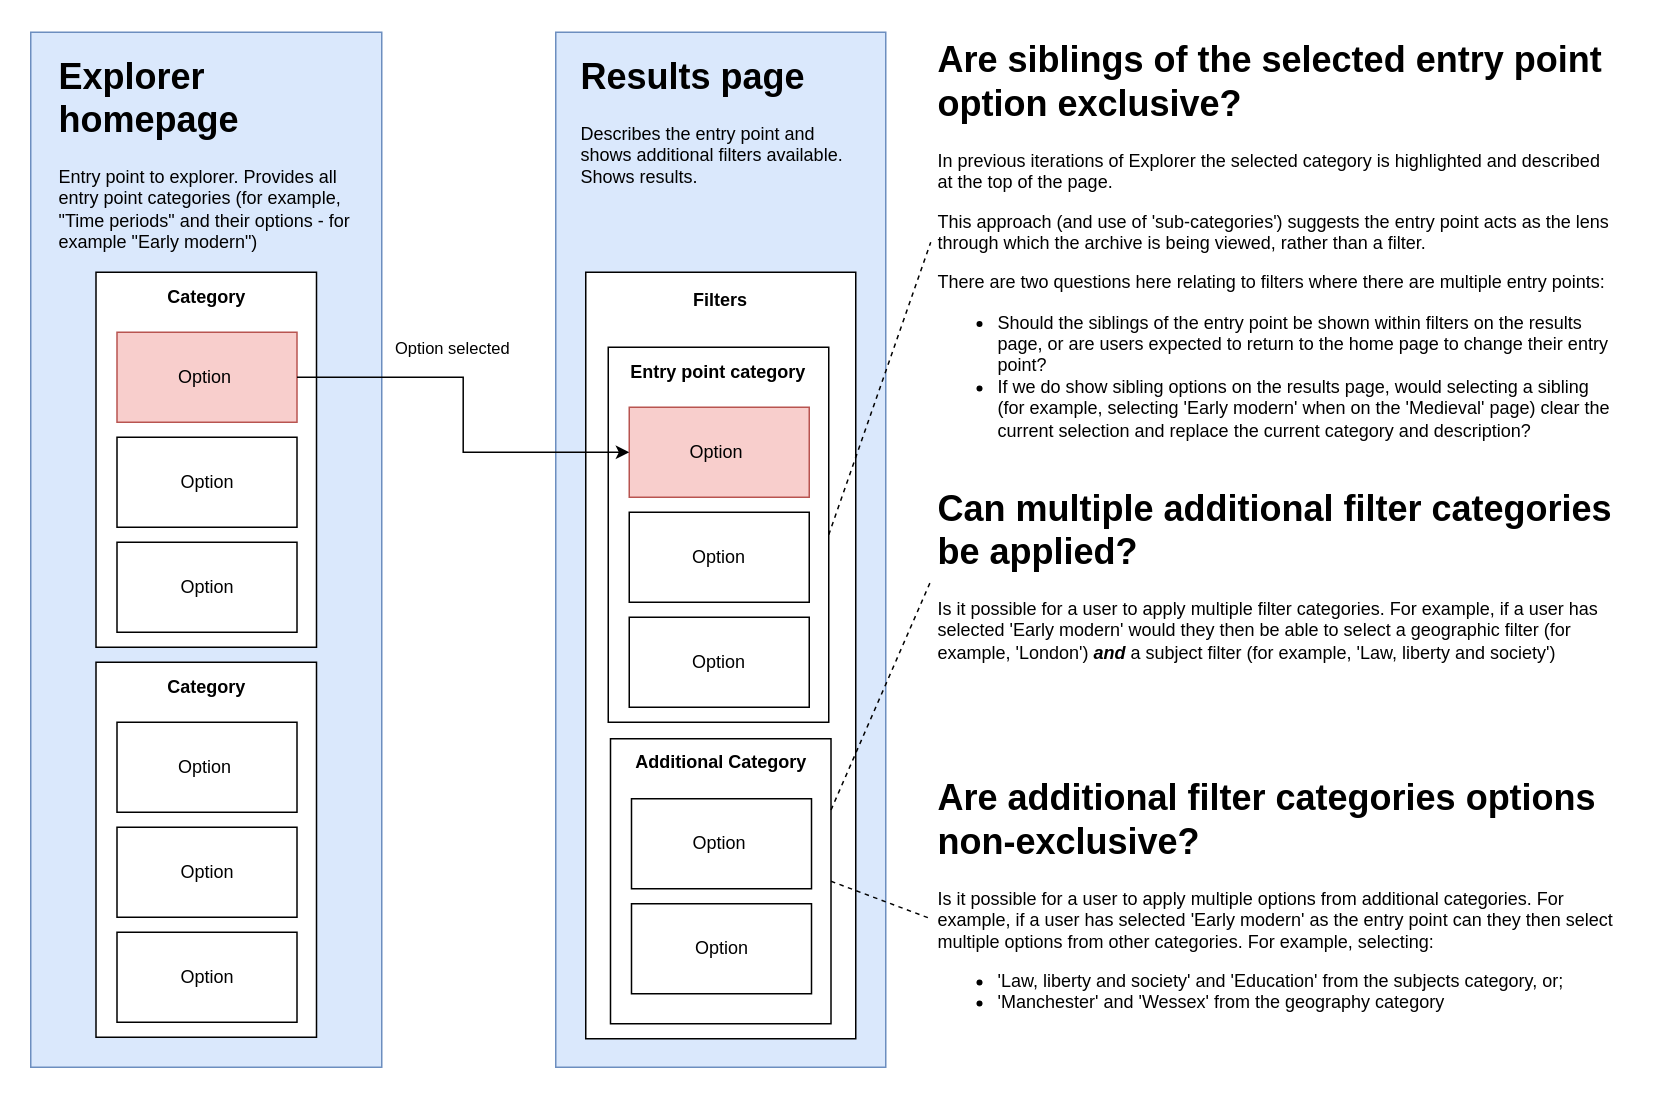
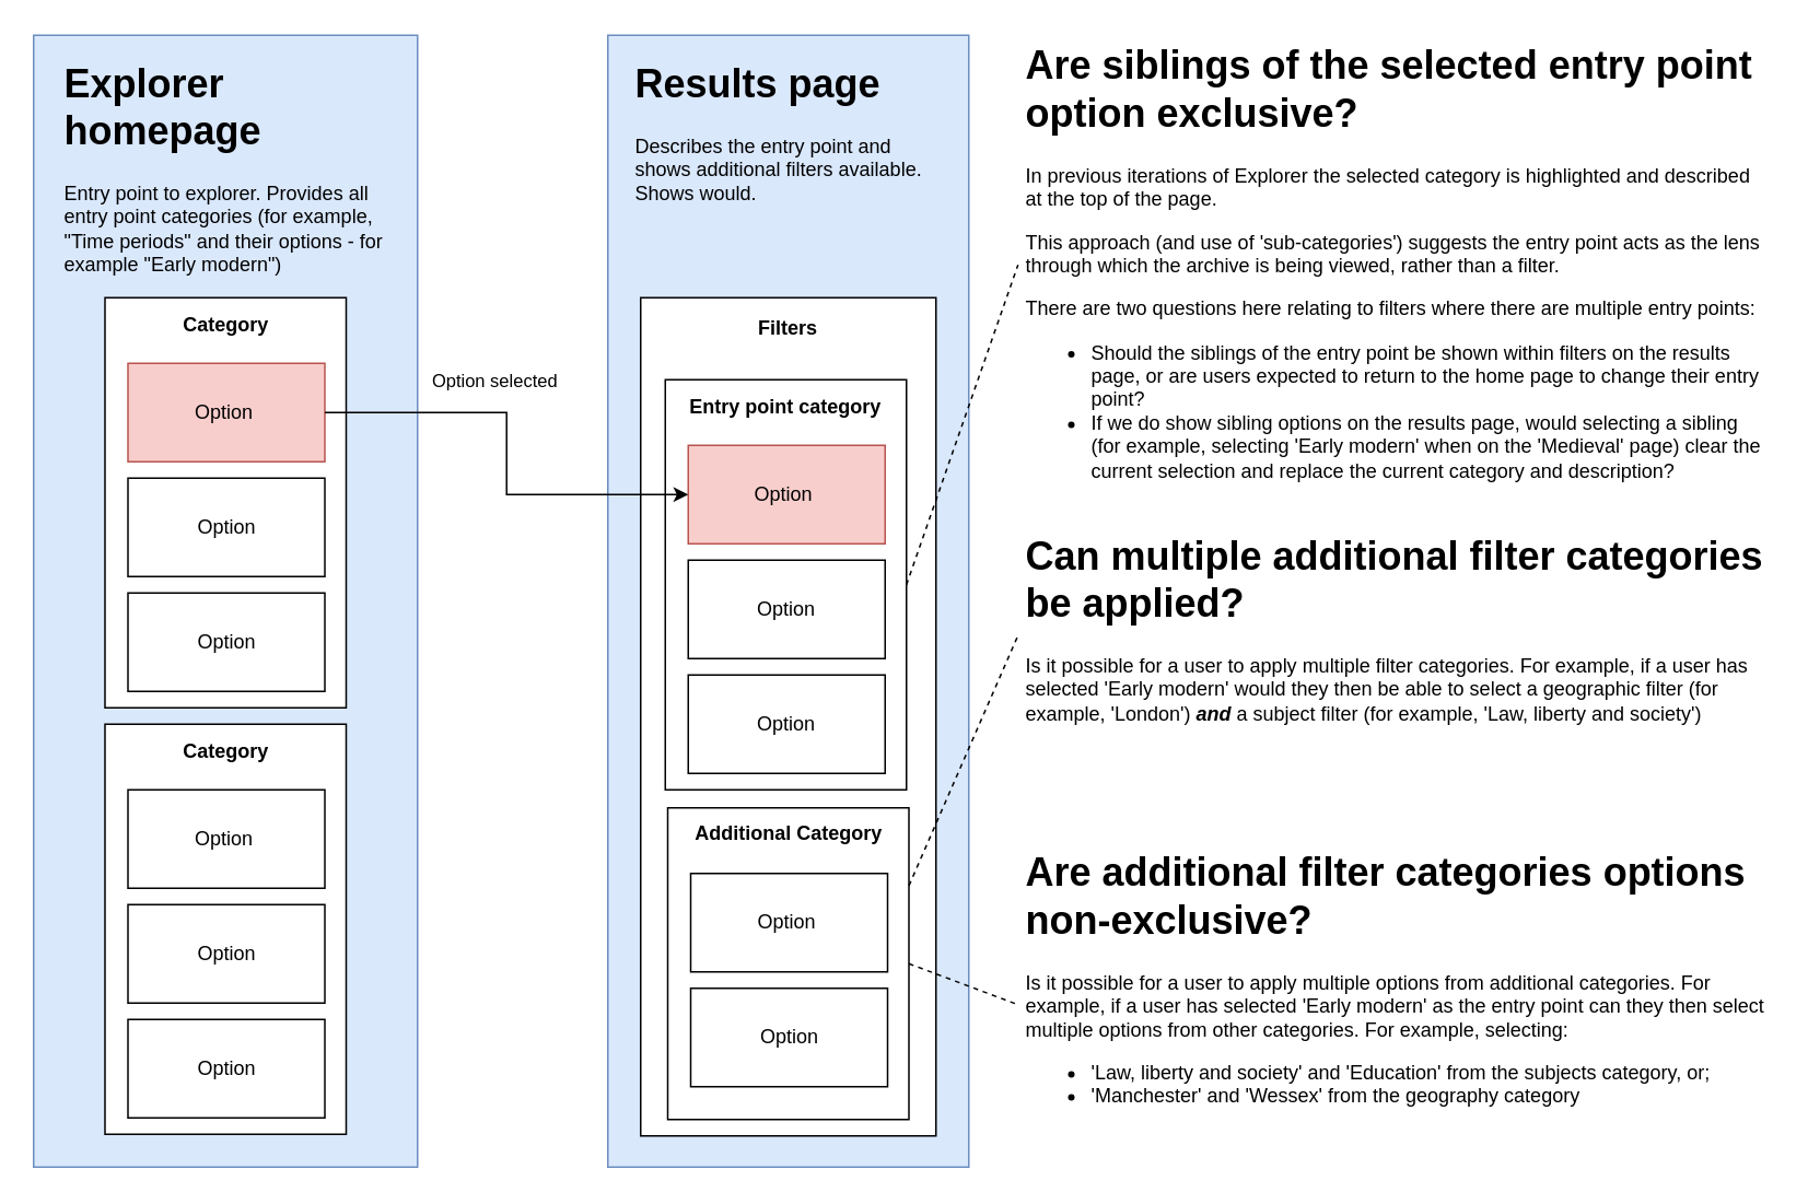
  <mxCell id="0" />
  <mxCell id="1" parent="0" />
  <mxCell id="2" value="" style="whiteSpace=wrap;html=1;fillColor=#dae8fc;strokeColor=#6c8ebf;" vertex="1" parent="1"><mxGeometry x="20" y="21" width="234" height="690" as="geometry" /></mxCell>
  <mxCell id="3" value="&lt;h1&gt;Explorer homepage&lt;/h1&gt;&lt;p&gt;Entry point to explorer. Provides all entry point categories (for example, &quot;Time periods&quot; and their options - for example &quot;Early modern&quot;)&lt;/p&gt;&lt;p&gt;&lt;br&gt;&lt;/p&gt;" style="text;html=1;strokeColor=none;fillColor=none;spacing=5;spacingTop=-20;whiteSpace=wrap;overflow=hidden;rounded=0;" vertex="1" parent="1"><mxGeometry x="34" y="31" width="210" height="150" as="geometry" /></mxCell>
  <mxCell id="4" value="Category&lt;br&gt;&lt;br&gt;&lt;br&gt;&lt;br&gt;&lt;br&gt;&lt;br&gt;&lt;br&gt;&lt;br&gt;&lt;br&gt;&lt;br&gt;&lt;br&gt;&lt;br&gt;&lt;br&gt;&lt;br&gt;&lt;br&gt;&lt;br&gt;" style="rounded=0;whiteSpace=wrap;html=1;fontStyle=1" vertex="1" parent="1"><mxGeometry x="63.5" y="181" width="147" height="250" as="geometry" /></mxCell>
  <mxCell id="5" value="Option&amp;nbsp;" style="rounded=0;whiteSpace=wrap;html=1;fillColor=#f8cecc;strokeColor=#b85450;" vertex="1" parent="1"><mxGeometry x="77.5" y="221" width="120" height="60" as="geometry" /></mxCell>
  <mxCell id="6" value="Option" style="rounded=0;whiteSpace=wrap;html=1;" vertex="1" parent="1"><mxGeometry x="77.5" y="291" width="120" height="60" as="geometry" /></mxCell>
  <mxCell id="7" value="Option" style="rounded=0;whiteSpace=wrap;html=1;" vertex="1" parent="1"><mxGeometry x="77.5" y="361" width="120" height="60" as="geometry" /></mxCell>
  <mxCell id="8" value="Category&lt;br&gt;&lt;br&gt;&lt;br&gt;&lt;br&gt;&lt;br&gt;&lt;br&gt;&lt;br&gt;&lt;br&gt;&lt;br&gt;&lt;br&gt;&lt;br&gt;&lt;br&gt;&lt;br&gt;&lt;br&gt;&lt;br&gt;&lt;br&gt;" style="rounded=0;whiteSpace=wrap;html=1;fontStyle=1" vertex="1" parent="1"><mxGeometry x="63.5" y="441" width="147" height="250" as="geometry" /></mxCell>
  <mxCell id="9" value="Option&amp;nbsp;" style="rounded=0;whiteSpace=wrap;html=1;" vertex="1" parent="1"><mxGeometry x="77.5" y="481" width="120" height="60" as="geometry" /></mxCell>
  <mxCell id="10" value="Option" style="rounded=0;whiteSpace=wrap;html=1;" vertex="1" parent="1"><mxGeometry x="77.5" y="551" width="120" height="60" as="geometry" /></mxCell>
  <mxCell id="11" value="Option" style="rounded=0;whiteSpace=wrap;html=1;" vertex="1" parent="1"><mxGeometry x="77.5" y="621" width="120" height="60" as="geometry" /></mxCell>
  <mxCell id="12" value="" style="whiteSpace=wrap;html=1;fillColor=#dae8fc;strokeColor=#6c8ebf;" vertex="1" parent="1"><mxGeometry x="370" y="21" width="220" height="690" as="geometry" /></mxCell>
- <mxCell id="13" value="&lt;h1&gt;Results page&lt;/h1&gt;&lt;p&gt;Describes the entry point and shows additional filters available. Shows results.&lt;/p&gt;&lt;p&gt;&lt;br&gt;&lt;/p&gt;" style="text;html=1;strokeColor=none;fillColor=none;spacing=5;spacingTop=-20;whiteSpace=wrap;overflow=hidden;rounded=0;" vertex="1" parent="1"><mxGeometry x="382" y="31" width="198" height="150" as="geometry" /></mxCell>
+ <mxCell id="13" value="&lt;h1&gt;Results page&lt;/h1&gt;&lt;p&gt;Describes the entry point and shows additional filters available. Shows would.&lt;/p&gt;&lt;p&gt;&lt;br&gt;&lt;/p&gt;" style="text;html=1;strokeColor=none;fillColor=none;spacing=5;spacingTop=-20;whiteSpace=wrap;overflow=hidden;rounded=0;" vertex="1" parent="1"><mxGeometry x="382" y="31" width="198" height="150" as="geometry" /></mxCell>
  <mxCell id="14" value="Filters&lt;br&gt;&lt;br&gt;&lt;br&gt;&lt;br&gt;&lt;br&gt;&lt;br&gt;&lt;br&gt;&lt;br&gt;&lt;br&gt;&lt;br&gt;&lt;br&gt;&lt;br&gt;&lt;br&gt;&lt;br&gt;&lt;br&gt;&lt;br&gt;&lt;br&gt;&lt;br&gt;&lt;br&gt;&lt;br&gt;&lt;br&gt;&lt;br&gt;&lt;br&gt;&lt;br&gt;&lt;br&gt;&lt;br&gt;&lt;br&gt;&lt;br&gt;&lt;br&gt;&lt;br&gt;&lt;br&gt;&lt;br&gt;&lt;br&gt;&lt;br&gt;" style="rounded=0;whiteSpace=wrap;html=1;fontStyle=1" vertex="1" parent="1"><mxGeometry x="390" y="181" width="180" height="511" as="geometry" /></mxCell>
  <mxCell id="15" value="&lt;b&gt;Entry point category&lt;br&gt;&lt;br&gt;&lt;br&gt;&lt;br&gt;&lt;br&gt;&lt;br&gt;&lt;br&gt;&lt;br&gt;&lt;br&gt;&lt;br&gt;&lt;br&gt;&lt;br&gt;&lt;br&gt;&lt;br&gt;&lt;br&gt;&lt;br&gt;&lt;/b&gt;" style="rounded=0;whiteSpace=wrap;html=1;" vertex="1" parent="1"><mxGeometry x="405" y="231" width="147" height="250" as="geometry" /></mxCell>
  <mxCell id="16" value="&lt;br&gt;&lt;br&gt;" style="edgeLabel;html=1;align=center;verticalAlign=middle;resizable=0;points=[];" vertex="1" connectable="0" parent="1"><mxGeometry x="641.236" y="282" as="geometry" /></mxCell>
  <mxCell id="17" value="Option&amp;nbsp;" style="rounded=0;whiteSpace=wrap;html=1;fillColor=#f8cecc;strokeColor=#b85450;" vertex="1" parent="1"><mxGeometry x="419" y="271" width="120" height="60" as="geometry" /></mxCell>
  <mxCell id="18" value="Option" style="rounded=0;whiteSpace=wrap;html=1;" vertex="1" parent="1"><mxGeometry x="419" y="341" width="120" height="60" as="geometry" /></mxCell>
  <mxCell id="19" value="Option" style="rounded=0;whiteSpace=wrap;html=1;" vertex="1" parent="1"><mxGeometry x="419" y="411" width="120" height="60" as="geometry" /></mxCell>
  <mxCell id="20" value="&lt;b&gt;Additional Category&lt;br&gt;&lt;/b&gt;&lt;br&gt;&lt;br&gt;&lt;br&gt;&lt;br&gt;&lt;br&gt;&lt;br&gt;&lt;br&gt;&lt;br&gt;&lt;br&gt;&lt;br&gt;&lt;br&gt;" style="rounded=0;whiteSpace=wrap;html=1;" vertex="1" parent="1"><mxGeometry x="406.5" y="492" width="147" height="190" as="geometry" /></mxCell>
  <mxCell id="21" value="Option&amp;nbsp;" style="rounded=0;whiteSpace=wrap;html=1;" vertex="1" parent="1"><mxGeometry x="420.5" y="532" width="120" height="60" as="geometry" /></mxCell>
  <mxCell id="22" value="Option" style="rounded=0;whiteSpace=wrap;html=1;" vertex="1" parent="1"><mxGeometry x="420.5" y="602" width="120" height="60" as="geometry" /></mxCell>
  <mxCell id="23" value="&lt;h1&gt;Are siblings of the selected entry point option exclusive?&lt;/h1&gt;&lt;p&gt;In previous iterations of Explorer the selected category is highlighted and described at the top of the page.&amp;nbsp;&lt;/p&gt;&lt;p&gt;This approach (and use of 'sub-categories') suggests the entry point acts as the lens through which the archive is being viewed, rather than a filter.&amp;nbsp;&lt;/p&gt;&lt;p&gt;There are two questions here relating to filters where there are multiple entry points:&amp;nbsp;&lt;/p&gt;&lt;p&gt;&lt;/p&gt;&lt;ul&gt;&lt;li&gt;Should the siblings of the entry point be shown within filters on the results page, or are users expected to return to the home page to change their entry point?&lt;/li&gt;&lt;li&gt;If we do show sibling options on the results page, would selecting a sibling (for example, selecting 'Early modern' when on the 'Medieval' page) clear the current selection and replace the current category and description?&amp;nbsp;&lt;/li&gt;&lt;/ul&gt;&lt;p&gt;&lt;/p&gt;" style="text;html=1;strokeColor=none;fillColor=none;spacing=5;spacingTop=-20;whiteSpace=wrap;overflow=hidden;rounded=0;" vertex="1" parent="1"><mxGeometry x="620" y="20" width="460" height="282" as="geometry" /></mxCell>
  <mxCell id="24" value="" style="endArrow=none;dashed=1;html=1;exitX=1;exitY=0.5;exitDx=0;exitDy=0;entryX=0;entryY=0.5;entryDx=0;entryDy=0;" edge="1" parent="1" source="15" target="23"><mxGeometry width="50" height="50" relative="1" as="geometry"><mxPoint x="670" y="302" as="sourcePoint" /><mxPoint x="720" y="252" as="targetPoint" /></mxGeometry></mxCell>
  <mxCell id="25" value="&lt;h1&gt;Can multiple additional filter categories be applied?&lt;/h1&gt;&lt;p&gt;Is it possible for a user to apply multiple filter categories. For example, if a user has selected 'Early modern' would they then be able to select a geographic filter (for example, 'London') &lt;b&gt;&lt;i&gt;and&lt;/i&gt;&lt;/b&gt; a subject filter (for example, 'Law, liberty and society')&lt;/p&gt;" style="text;html=1;strokeColor=none;fillColor=none;spacing=5;spacingTop=-20;whiteSpace=wrap;overflow=hidden;rounded=0;" vertex="1" parent="1"><mxGeometry x="620" y="319" width="460" height="144" as="geometry" /></mxCell>
  <mxCell id="26" value="" style="endArrow=none;dashed=1;html=1;exitX=1;exitY=0.25;exitDx=0;exitDy=0;entryX=0.001;entryY=0.464;entryDx=0;entryDy=0;entryPerimeter=0;" edge="1" parent="1" source="20" target="25"><mxGeometry width="50" height="50" relative="1" as="geometry"><mxPoint x="562" y="366" as="sourcePoint" /><mxPoint x="630" y="197" as="targetPoint" /></mxGeometry></mxCell>
  <mxCell id="27" value="&lt;h1&gt;Are additional filter categories options non-exclusive?&lt;/h1&gt;&lt;p&gt;Is it possible for a user to apply multiple options from additional categories. For example, if a user has selected 'Early modern' as the entry point can they then select multiple options from other categories. For example, selecting:&lt;/p&gt;&lt;p&gt;&lt;ul&gt;&lt;li&gt;'Law, liberty and society' and 'Education' from the subjects category, or;&lt;br&gt;&lt;/li&gt;&lt;li&gt;'Manchester' and 'Wessex' from the geography category&lt;/li&gt;&lt;/ul&gt;&lt;/p&gt;" style="text;html=1;strokeColor=none;fillColor=none;spacing=5;spacingTop=-20;whiteSpace=wrap;overflow=hidden;rounded=0;" vertex="1" parent="1"><mxGeometry x="620" y="512" width="460" height="200" as="geometry" /></mxCell>
  <mxCell id="28" value="" style="endArrow=none;dashed=1;html=1;exitX=1;exitY=0.5;exitDx=0;exitDy=0;entryX=0;entryY=0.5;entryDx=0;entryDy=0;" edge="1" parent="1" source="20" target="27"><mxGeometry width="50" height="50" relative="1" as="geometry"><mxPoint x="563.5" y="549.5" as="sourcePoint" /><mxPoint x="630.46" y="395.816" as="targetPoint" /></mxGeometry></mxCell>
  <mxCell id="29" value="" style="edgeStyle=orthogonalEdgeStyle;rounded=0;orthogonalLoop=1;jettySize=auto;html=1;entryX=0;entryY=0.5;entryDx=0;entryDy=0;" edge="1" parent="1" source="5" target="17"><mxGeometry relative="1" as="geometry"><mxPoint x="277.5" y="251" as="targetPoint" /></mxGeometry></mxCell>
  <mxCell id="30" value="Option selected" style="edgeLabel;html=1;align=center;verticalAlign=middle;resizable=0;points=[];" vertex="1" connectable="0" parent="29"><mxGeometry x="-0.028" y="-1" relative="1" as="geometry"><mxPoint x="-7.17" y="-41" as="offset" /></mxGeometry></mxCell>
